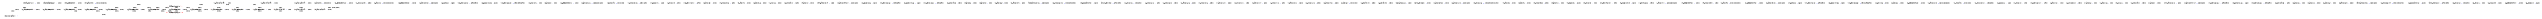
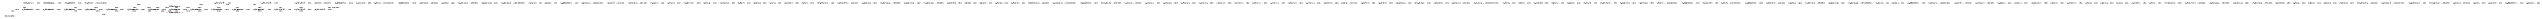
  digraph {
    node [color=purple]
    edge [arrowhead=box color=blue]
    n1 [color=teal label="  %mil.0.lcssa.i.i = phi i32 [ %118, %11..."]
    n2 [color=blue label="  %quant26bt_pos.quant26bt_neg.i.i = sel..."]
    n3 [label="  %ril.0.in.i.i = getelementptr inbounds..."]
    n4 [label="  %ril.0.i.i = load i32* %ril.0.in.i.i, ..."]
    n5 [label="  tail call fastcc void @upzero(i32 %128..."]
    n6 [color=teal label="  tail call fastcc void @upzero(i32 %200..."]
    n7 [color=teal label="  %161 = load i32* getelementptr inbound..."]
    n8 [label="  %162 = load i32* getelementptr inbound..."]
    n9 [color=teal label="  %164 = load i32* getelementptr inbound..."]
    n10 [color=teal label="  %165 = load i32* getelementptr inbound..."]
    n11 [color=teal label="  %168 = load i32* getelementptr inbound..."]
    n12 [label="  %169 = load i32* getelementptr inbound..."]
    n13 [color=teal label="  %172 = load i32* getelementptr inbound..."]
    n14 [color=blue label="  %173 = load i32* getelementptr inbound..."]
    n15 [label="  %176 = load i32* getelementptr inbound..."]
    n16 [color=teal label="  %177 = load i32* getelementptr inbound..."]
    n17 [color=teal label="  %180 = load i32* getelementptr inbound..."]
    n18 [label="  %181 = load i32* getelementptr inbound..."]
    n19 [color=blue label="  %198 = load i32* %197, align 4, !tbaa ..."]
    n20 [color=teal label="  %202 = load i32* %201, align 4, !tbaa ..."]
    n21 [label="  %209 = load i32* %208, align 4, !tbaa ..."]
    n22 [color=blue label="  store i32 %234, i32* %235, align 4, !t..."]
    n23 [color=blue label="  %124 = ashr i32 %ril.0.i.i, 2"]
    n24 [label="  %125 = getelementptr inbounds [16 x i3..."]
    n25 [color=teal label="  %126 = load i32* %125, align 4, !tbaa ..."]
    n26 [color=teal label="  %127 = mul nsw i32 %126, %detl.0"]
    n27 [color=blue label="  %128 = ashr i32 %127, 15"]
    n28 [color=teal label="  %129 = getelementptr inbounds [16 x i3..."]
    n29 [label="  %130 = load i32* %129, align 4, !tbaa ..."]
    n30 [color=blue label="  %131 = add nsw i32 %nbl.0, %130"]
    n31 [color=blue label="  %132 = icmp slt i32 %131, 0"]
    n32 [color=blue label="  %..i12.i3 = select i1 %132, i32 0, i32..."]
    n33 [label="  %133 = icmp sgt i32 %..i12.i3, 18432"]
    n34 [label="  %...i13.i4 = select i1 %133, i32 18432..."]
    n35 [color=blue label="  %134 = lshr i32 %...i13.i4, 6"]
    n36 [color=blue label="  %135 = and i32 %134, 31"]
    n37 [color=blue label="  %136 = getelementptr inbounds [32 x i3..."]
    n38 [color=blue label="  %137 = load i32* %136, align 4, !tbaa ..."]
    n39 [color=teal label="  %138 = add nsw i32 %106, %128"]
    n40 [color=teal label="  %139 = shl nsw i32 %al1.0, 2"]
    n41 [color=teal label="  %140 = mul nsw i32 %plt1.0, %138"]
    n42 [color=blue label="  %141 = icmp sgt i32 %140, -1"]
    n43 [color=blue label="  %142 = sub nsw i32 0, %139"]
    n44 [label="  %.1.i8.i5 = select i1 %141, i32 %142, ..."]
    n45 [label="  %143 = ashr i32 %.1.i8.i5, 7"]
    n46 [label="  %144 = mul nsw i32 %plt2.0, %138"]
    n47 [color=blue label="  %145 = ashr i32 %144, 31"]
    n48 [color=blue label="  %146 = and i32 %145, -256"]
    n49 [label="  %147 = or i32 %146, 128"]
    n50 [label="  %148 = mul nsw i32 %al2.0, 127"]
    n51 [label="  %149 = ashr i32 %148, 7"]
    n52 [color=blue label="  %wd4.0.i9.i6 = add nsw i32 %143, %149"]
    n53 [color=blue label="  %150 = add nsw i32 %wd4.0.i9.i6, %147"]
    n54 [label="  %151 = icmp sgt i32 %150, 12288"]
    n55 [label="  %..i10.i7 = select i1 %151, i32 12288,..."]
    n56 [color=teal label="  %152 = icmp slt i32 %..i10.i7, -12288"]
    n57 [label="  %...i11.i8 = select i1 %152, i32 -1228..."]
    n58 [label="  %153 = mul nsw i32 %al1.0, 255"]
    n59 [color=blue label="  %154 = ashr i32 %153, 8"]
    n60 [label="  %155 = ashr i32 %140, 31"]
    n61 [label="  %156 = and i32 %155, -384"]
    n62 [label="  %157 = add nsw i32 %154, 192"]
    n63 [color=blue label="  %apl1.0.i5.i9 = add nsw i32 %157, %156"]
    n64 [label="  %158 = sub nsw i32 15360, %...i11.i8"]
    n65 [label="  %159 = icmp sgt i32 %apl1.0.i5.i9, %15..."]
    n66 [color=teal label="  %.apl1.0.i6.i10 = select i1 %159, i32 ..."]
    n67 [color=blue label="  %160 = sub nsw i32 0, %158"]
    n68 [color=blue label="  %163 = mul nsw i32 %162, %161"]
    n69 [color=blue label="  %166 = mul nsw i32 %165, %164"]
    n70 [label="  %167 = add nsw i32 %166, %163"]
    n71 [color=blue label="  %170 = mul nsw i32 %169, %168"]
    n72 [label="  %171 = add nsw i32 %167, %170"]
    n73 [color=blue label="  %174 = mul nsw i32 %173, %172"]
    n74 [color=teal label="  %175 = add nsw i32 %171, %174"]
    n75 [color=blue label="  %178 = mul nsw i32 %177, %176"]
    n76 [color=teal label="  %179 = add nsw i32 %175, %178"]
    n77 [color=teal label="  %182 = mul nsw i32 %181, %180"]
    n78 [label="  %183 = add nsw i32 %179, %182"]
    n79 [color=blue label="  %184 = ashr i32 %183, 14"]
    n80 [label="  %185 = mul i32 %ah1.0, %rh1.0"]
    n81 [label="  %186 = mul i32 %ah2.0, %rh2.0"]
    n82 [color=blue label="  %tmp.i3.i12 = add i32 %186, %185"]
    n83 [color=teal label="  %tmp1.i4.i13 = shl i32 %tmp.i3.i12, 1"]
    n84 [label="  %187 = ashr i32 %tmp1.i4.i13, 15"]
    n85 [label="  %188 = add nsw i32 %187, %184"]
    n86 [color=teal label="  %189 = sub nsw i32 %82, %188"]
    n87 [color=blue label="  %190 = ashr i32 %189, 31"]
    n88 [color=blue label="  %191 = and i32 %190, -2"]
    n89 [label="  %192 = mul nsw i32 %deth.0, 564"]
    n90 [color=teal label="  %193 = ashr i32 %192, 12"]
    n91 [label="  %194 = icmp sgt i32 %189, -1"]
    n92 [color=teal label="  %195 = sub nsw i32 0, %189"]
    n93 [color=teal label="  %m.0.i.i = select i1 %194, i32 %189, i..."]
    n94 [color=teal label="  %196 = icmp sgt i32 %m.0.i.i, %193"]
    n95 [color=teal label="  %..v = select i1 %196, i32 2, i32 3"]
    n96 [label="  %. = add nsw i32 %191, %..v"]
    n97 [color=teal label="  %197 = getelementptr inbounds [4 x i32..."]
    n98 [label="  %199 = mul nsw i32 %198, %deth.0"]
    n99 [color=blue label="  %200 = ashr i32 %199, 15"]
    n100 [color=teal label="  %201 = getelementptr inbounds [4 x i32..."]
    n101 [color=teal label="  %203 = add nsw i32 %nbh.0, %202"]
    n102 [color=teal label="  %204 = icmp slt i32 %203, 0"]
    n103 [label="  %..i1.i14 = select i1 %204, i32 0, i32..."]
    n104 [label="  %205 = icmp sgt i32 %..i1.i14, 22528"]
    n105 [color=blue label="  %...i2.i15 = select i1 %205, i32 22528..."]
-   n106 [color=teal label="%206 = lshr i12 %...i2.i15, 6"]
+   n106 [color=teal label="  %206 = lshr i32 %...i2.i15, 6"]
    n107 [label="  %207 = and i32 %206, 31"]
    n108 [color=blue label="  %208 = getelementptr inbounds [32 x i3..."]
    n109 [color=blue label="  %210 = add nsw i32 %184, %200"]
    n110 [label="  %211 = shl nsw i32 %ah1.0, 2"]
    n111 [color=teal label="  %212 = mul nsw i32 %ph1.0, %210"]
    n112 [color=blue label="  %213 = icmp sgt i32 %212, -1"]
    n113 [color=blue label="  %214 = sub nsw i32 0, %211"]
    n114 [color=teal label="  %.1.i.i16 = select i1 %213, i32 %214, ..."]
    n115 [color=blue label="  %215 = ashr i32 %.1.i.i16, 7"]
    n116 [label="  %216 = mul nsw i32 %ph2.0, %210"]
    n117 [color=blue label="  %217 = ashr i32 %216, 31"]
    n118 [label="  %218 = and i32 %217, -256"]
    n119 [color=teal label="  %219 = or i32 %218, 128"]
    n120 [color=teal label="  %220 = mul nsw i32 %ah2.0, 127"]
    n121 [color=teal label="  %221 = ashr i32 %220, 7"]
    n122 [color=blue label="  %wd4.0.i.i17 = add nsw i32 %215, %221"]
    n123 [color=blue label="  %222 = add nsw i32 %wd4.0.i.i17, %219"]
    n124 [color=teal label="  %..i.i18 = select i1 %223, i32 12288, ..."]
    n125 [color=teal label="  %224 = icmp slt i32 %..i.i18, -12288"]
    n126 [color=teal label="  %...i.i19 = select i1 %224, i32 -12288..."]
    n127 [color=blue label="  %225 = mul nsw i32 %ah1.0, 255"]
    n128 [label="  %226 = ashr i32 %225, 8"]
    n129 [color=blue label="  %227 = ashr i32 %212, 31"]
    n130 [color=teal label="  %228 = and i32 %227, -384"]
    n131 [label="  %229 = add nsw i32 %226, 192"]
    n132 [color=teal label="  %apl1.0.i.i20 = add nsw i32 %229, %228"]
    n133 [label="  %230 = sub nsw i32 15360, %...i.i19"]
    n134 [color=blue label="  %231 = icmp sgt i32 %apl1.0.i.i20, %23..."]
    n135 [label="  %.apl1.0.i.i21 = select i1 %231, i32 %..."]
    n136 [color=teal label="  %232 = sub nsw i32 0, %230"]
    n137 [color=blue label="  %233 = shl nsw i32 %., 6"]
    n138 [color=teal label="  %234 = or i32 %233, %ril.0.i.i"]
    n139 [label="  %235 = getelementptr inbounds [100 x i..."]
    n140 [label="  %236 = icmp slt i32 %30, 100"]
    n1 -> n1 [label="D:0.00ns L:0"]
    n2 -> n2 [arrowhead=dot label="D:20.00ns L:0"]
    n3 -> n3 [arrowhead=dot label="D:20.00ns L:0"]
    n4 -> n4 [label="D:0.00ns L:2"]
    n4 -> n4 [label="D:0.00ns L:2"]
    n4 -> n4 [arrowhead=dot label="D:0.00ns L:2"]
    n4 -> n5 [arrowhead=dot color=red label="D:0.00ns L:2"]
    n4 -> n6 [color=red label="D:0.00ns L:2"]
    n5 -> n6 [arrowhead=dot color=red label="D:0.00ns L:1"]
    n5 -> n7 [color=red label="D:0.00ns L:1"]
    n5 -> n8 [arrowhead=dot color=red label="D:0.00ns L:1"]
    n5 -> n9 [color=red label="D:0.00ns L:1"]
    n5 -> n10 [color=red label="D:0.00ns L:1"]
    n5 -> n11 [color=red label="D:0.00ns L:1"]
    n5 -> n12 [color=red label="D:0.00ns L:1"]
    n5 -> n13 [color=red label="D:0.00ns L:1"]
    n5 -> n14 [color=red label="D:0.00ns L:1"]
    n5 -> n15 [arrowhead=dot color=red label="D:0.00ns L:1"]
    n5 -> n16 [color=red label="D:0.00ns L:1"]
    n5 -> n17 [color=red label="D:0.00ns L:1"]
    n5 -> n18 [arrowhead=dot color=red label="D:0.00ns L:1"]
    n5 -> n19 [color=red label="D:0.00ns L:1"]
    n5 -> n20 [arrowhead=dot color=red label="D:0.00ns L:1"]
    n5 -> n21 [arrowhead=dot color=red label="D:0.00ns L:1"]
    n5 -> n22 [arrowhead=dot color=red label="D:0.00ns L:1"]
    n6 -> n22 [label="D:0.00ns L:1"]
    n7 -> n6 [color=red label="D:0.00ns L:2"]
    n7 -> n7 [label="D:0.00ns L:2"]
    n8 -> n6 [arrowhead=dot color=red label="D:0.00ns L:2"]
    n8 -> n8 [label="D:0.00ns L:2"]
    n9 -> n6 [color=red label="D:0.00ns L:2"]
    n9 -> n9 [arrowhead=dot label="D:0.00ns L:2"]
    n10 -> n6 [arrowhead=dot color=red label="D:0.00ns L:2"]
    n10 -> n10 [label="D:0.00ns L:2"]
    n11 -> n6 [color=red label="D:0.00ns L:2"]
    n11 -> n11 [arrowhead=dot label="D:0.00ns L:2"]
    n12 -> n6 [arrowhead=dot color=red label="D:0.00ns L:2"]
    n12 -> n12 [label="D:0.00ns L:2"]
    n13 -> n6 [color=red label="D:0.00ns L:2"]
    n13 -> n13 [arrowhead=dot label="D:0.00ns L:2"]
    n14 -> n6 [color=red label="D:0.00ns L:2"]
    n14 -> n14 [label="D:0.00ns L:2"]
    n15 -> n6 [arrowhead=dot color=red label="D:0.00ns L:2"]
    n15 -> n15 [arrowhead=dot label="D:0.00ns L:2"]
    n16 -> n6 [color=red label="D:0.00ns L:2"]
    n16 -> n16 [label="D:0.00ns L:2"]
    n17 -> n6 [color=red label="D:0.00ns L:2"]
    n17 -> n17 [label="D:0.00ns L:2"]
    n18 -> n6 [arrowhead=dot color=red label="D:0.00ns L:2"]
    n18 -> n18 [label="D:0.00ns L:2"]
    n19 -> n6 [color=red label="D:0.00ns L:1"]
    n19 -> n19 [label="D:0.00ns L:1"]
    n20 -> n6 [color=red label="D:0.00ns L:1"]
    n20 -> n20 [arrowhead=dot label="D:0.00ns L:1"]
    n21 -> n6 [color=red label="D:0.00ns L:1"]
    n21 -> n21 [arrowhead=dot label="D:0.00ns L:1"]
    n23 -> n23 [arrowhead=dot label="D:0.00ns L:0"]
    n23 -> n23 [label="D:0.00ns L:0"]
    n24 -> n24 [label="D:20.00ns L:0"]
    n25 -> n5 [arrowhead=dot color=red label="D:0.00ns L:1"]
    n25 -> n6 [arrowhead=dot color=red label="D:0.00ns L:1"]
    n25 -> n25 [arrowhead=dot label="D:0.00ns L:1"]
    n26 -> n26 [label="D:2.59ns L:1"]
    n27 -> n27 [arrowhead=dot label="D:0.00ns L:0"]
    n27 -> n27 [label="D:0.00ns L:0"]
    n27 -> n27 [arrowhead=dot label="D:0.00ns L:0"]
    n28 -> n28 [arrowhead=dot label="D:20.00ns L:0"]
    n29 -> n5 [arrowhead=dot color=red label="D:0.00ns L:1"]
    n29 -> n6 [arrowhead=dot color=red label="D:0.00ns L:1"]
    n29 -> n29 [arrowhead=dot label="D:0.00ns L:1"]
    n30 -> n30 [label="D:2.50ns L:0"]
    n30 -> n30 [label="D:2.50ns L:0"]
    n31 -> n31 [arrowhead=dot label="D:3.36ns L:0"]
    n32 -> n32 [arrowhead=dot label="D:3.99ns L:0"]
    n32 -> n32 [label="D:3.99ns L:0"]
    n33 -> n33 [arrowhead=dot label="D:3.13ns L:0"]
    n34 -> n34 [label="D:3.99ns L:0"]
    n34 -> n34 [arrowhead=dot label="D:3.99ns L:0"]
    n34 -> n34 [label="D:3.99ns L:0"]
    n35 -> n35 [arrowhead=dot label="D:0.00ns L:0"]
    n36 -> n36 [arrowhead=dot label="D:0.00ns L:0"]
    n37 -> n37 [label="D:20.00ns L:0"]
    n38 -> n5 [arrowhead=dot color=red label="D:0.00ns L:1"]
    n38 -> n6 [arrowhead=dot color=red label="D:0.00ns L:1"]
    n38 -> n38 [arrowhead=dot label="D:0.00ns L:1"]
    n39 -> n39 [label="D:2.50ns L:0"]
    n39 -> n39 [arrowhead=dot label="D:2.50ns L:0"]
    n39 -> n39 [arrowhead=dot label="D:2.50ns L:0"]
    n40 -> n40 [label="D:0.00ns L:0"]
    n40 -> n40 [label="D:0.00ns L:0"]
    n41 -> n41 [label="D:2.59ns L:1"]
    n41 -> n41 [arrowhead=dot label="D:2.59ns L:1"]
    n42 -> n42 [arrowhead=dot label="D:3.13ns L:0"]
    n43 -> n43 [label="D:2.40ns L:0"]
    n44 -> n44 [label="D:3.99ns L:0"]
    n45 -> n45 [arrowhead=dot label="D:0.00ns L:0"]
    n46 -> n46 [label="D:2.59ns L:1"]
    n47 -> n47 [arrowhead=dot label="D:0.00ns L:0"]
    n48 -> n48 [arrowhead=dot label="D:0.00ns L:0"]
    n49 -> n49 [arrowhead=dot label="D:0.00ns L:0"]
    n50 -> n50 [arrowhead=dot label="D:2.59ns L:1"]
    n51 -> n51 [label="D:0.00ns L:0"]
    n52 -> n52 [label="D:2.50ns L:0"]
    n53 -> n53 [arrowhead=dot label="D:2.50ns L:0"]
    n53 -> n53 [arrowhead=dot label="D:2.50ns L:0"]
    n54 -> n54 [arrowhead=dot label="D:3.13ns L:0"]
    n55 -> n55 [arrowhead=dot label="D:3.99ns L:0"]
    n55 -> n55 [label="D:3.99ns L:0"]
    n56 -> n56 [label="D:3.36ns L:0"]
    n57 -> n57 [label="D:3.99ns L:0"]
    n57 -> n57 [label="D:3.99ns L:0"]
    n58 -> n58 [arrowhead=dot label="D:2.59ns L:1"]
    n59 -> n59 [arrowhead=dot label="D:0.00ns L:0"]
    n60 -> n60 [label="D:0.00ns L:0"]
    n61 -> n61 [label="D:0.00ns L:0"]
    n62 -> n62 [arrowhead=dot label="D:2.50ns L:0"]
    n63 -> n63 [label="D:2.50ns L:0"]
    n63 -> n63 [arrowhead=dot label="D:2.50ns L:0"]
    n64 -> n64 [label="D:2.40ns L:0"]
    n64 -> n64 [label="D:2.40ns L:0"]
    n64 -> n64 [arrowhead=dot label="D:2.40ns L:0"]
    n65 -> n65 [arrowhead=dot label="D:3.13ns L:0"]
    n66 -> n66 [label="D:3.99ns L:0"]
    n66 -> n66 [label="D:3.99ns L:0"]
    n67 -> n67 [label="D:2.40ns L:0"]
    n67 -> n67 [arrowhead=dot label="D:2.40ns L:0"]
    n68 -> n68 [arrowhead=dot label="D:2.59ns L:1"]
    n69 -> n69 [arrowhead=dot label="D:2.59ns L:1"]
    n70 -> n70 [label="D:2.50ns L:0"]
    n71 -> n71 [label="D:2.59ns L:1"]
    n72 -> n72 [arrowhead=dot label="D:2.50ns L:0"]
    n73 -> n73 [arrowhead=dot label="D:2.59ns L:1"]
    n74 -> n74 [label="D:2.50ns L:0"]
    n75 -> n75 [label="D:2.59ns L:1"]
    n76 -> n76 [arrowhead=dot label="D:2.50ns L:0"]
    n77 -> n77 [label="D:2.59ns L:1"]
    n78 -> n78 [label="D:2.50ns L:0"]
    n79 -> n79 [label="D:0.00ns L:0"]
    n79 -> n79 [label="D:0.00ns L:0"]
    n80 -> n80 [arrowhead=dot label="D:2.59ns L:1"]
    n81 -> n81 [arrowhead=dot label="D:2.59ns L:1"]
    n82 -> n82 [label="D:2.50ns L:0"]
    n83 -> n83 [label="D:0.00ns L:0"]
    n84 -> n84 [label="D:0.00ns L:0"]
    n85 -> n85 [arrowhead=dot label="D:2.50ns L:0"]
    n85 -> n85 [label="D:2.50ns L:0"]
    n86 -> n86 [arrowhead=dot label="D:2.40ns L:0"]
    n86 -> n86 [arrowhead=dot label="D:2.40ns L:0"]
    n86 -> n86 [label="D:2.40ns L:0"]
    n86 -> n86 [label="D:2.40ns L:0"]
    n87 -> n87 [arrowhead=dot label="D:0.00ns L:0"]
    n88 -> n88 [arrowhead=dot label="D:0.00ns L:0"]
    n89 -> n89 [label="D:2.59ns L:1"]
    n90 -> n90 [label="D:0.00ns L:0"]
    n91 -> n91 [arrowhead=dot label="D:3.13ns L:0"]
    n92 -> n92 [arrowhead=dot label="D:2.40ns L:0"]
    n93 -> n93 [arrowhead=dot label="D:3.99ns L:0"]
    n94 -> n94 [label="D:3.13ns L:0"]
    n95 -> n95 [arrowhead=dot label="D:3.99ns L:0"]
    n96 -> n96 [arrowhead=dot label="D:2.50ns L:0"]
    n96 -> n96 [label="D:2.50ns L:0"]
    n96 -> n96 [arrowhead=dot label="D:2.50ns L:0"]
    n97 -> n97 [label="D:20.00ns L:0"]
    n98 -> n98 [label="D:2.59ns L:1"]
    n99 -> n99 [arrowhead=dot label="D:0.00ns L:0"]
    n99 -> n99 [arrowhead=dot label="D:0.00ns L:0"]
    n99 -> n99 [arrowhead=dot label="D:0.00ns L:0"]
    n100 -> n100 [label="D:20.00ns L:0"]
    n101 -> n101 [arrowhead=dot label="D:2.50ns L:0"]
    n101 -> n101 [label="D:2.50ns L:0"]
    n102 -> n102 [label="D:3.36ns L:0"]
    n103 -> n103 [label="D:3.99ns L:0"]
    n103 -> n103 [label="D:3.99ns L:0"]
    n104 -> n104 [label="D:3.13ns L:0"]
    n105 -> n105 [label="D:3.99ns L:0"]
    n105 -> n105 [label="D:3.99ns L:0"]
    n105 -> n105 [arrowhead=dot label="D:3.99ns L:0"]
    n106 -> n106 [label="D:0.00ns L:0"]
    n107 -> n107 [label="D:0.00ns L:0"]
    n108 -> n108 [arrowhead=dot label="D:20.00ns L:0"]
    n109 -> n109 [label="D:2.50ns L:0"]
    n109 -> n109 [arrowhead=dot label="D:2.50ns L:0"]
    n109 -> n109 [label="D:2.50ns L:0"]
    n110 -> n110 [arrowhead=dot label="D:0.00ns L:0"]
    n110 -> n110 [label="D:0.00ns L:0"]
    n111 -> n111 [arrowhead=dot label="D:2.59ns L:1"]
    n111 -> n111 [arrowhead=dot label="D:2.59ns L:1"]
    n112 -> n112 [arrowhead=dot label="D:3.13ns L:0"]
    n113 -> n113 [arrowhead=dot label="D:2.40ns L:0"]
    n114 -> n114 [arrowhead=dot label="D:3.99ns L:0"]
    n115 -> n115 [arrowhead=dot label="D:0.00ns L:0"]
    n116 -> n116 [label="D:2.59ns L:1"]
    n117 -> n117 [label="D:0.00ns L:0"]
    n118 -> n118 [label="D:0.00ns L:0"]
    n119 -> n119 [arrowhead=dot label="D:0.00ns L:0"]
    n120 -> n120 [arrowhead=dot label="D:2.59ns L:1"]
    n121 -> n121 [arrowhead=dot label="D:0.00ns L:0"]
    n122 -> n122 [label="D:2.50ns L:0"]
    n123 -> n123 [label="D:2.50ns L:0"]
    n123 -> n123 [label="D:2.50ns L:0"]
    n124 -> n124 [arrowhead=dot label="D:3.99ns L:0"]
    n124 -> n124 [arrowhead=dot label="D:3.99ns L:0"]
    n125 -> n125 [arrowhead=dot label="D:3.36ns L:0"]
    n126 -> n126 [label="D:3.99ns L:0"]
    n126 -> n126 [arrowhead=dot label="D:3.99ns L:0"]
    n127 -> n127 [arrowhead=dot label="D:2.59ns L:1"]
    n128 -> n128 [label="D:0.00ns L:0"]
    n129 -> n129 [label="D:0.00ns L:0"]
    n130 -> n130 [arrowhead=dot label="D:0.00ns L:0"]
    n131 -> n131 [label="D:2.50ns L:0"]
    n132 -> n132 [label="D:2.50ns L:0"]
    n132 -> n132 [label="D:2.50ns L:0"]
    n133 -> n133 [label="D:2.40ns L:0"]
    n133 -> n133 [arrowhead=dot label="D:2.40ns L:0"]
    n133 -> n133 [label="D:2.40ns L:0"]
    n134 -> n134 [label="D:3.13ns L:0"]
    n135 -> n135 [arrowhead=dot label="D:3.99ns L:0"]
    n135 -> n135 [label="D:3.99ns L:0"]
    n136 -> n136 [arrowhead=dot label="D:2.40ns L:0"]
    n136 -> n136 [label="D:2.40ns L:0"]
    n137 -> n137 [arrowhead=dot label="D:0.00ns L:0"]
    n138 -> n138 [arrowhead=dot label="D:0.87ns L:0"]
    n139 -> n139 [label="D:20.00ns L:0"]
    n140 -> n140 [label="D:3.36ns L:0"]
  }
